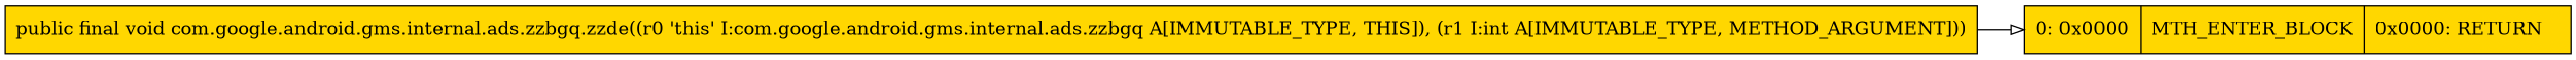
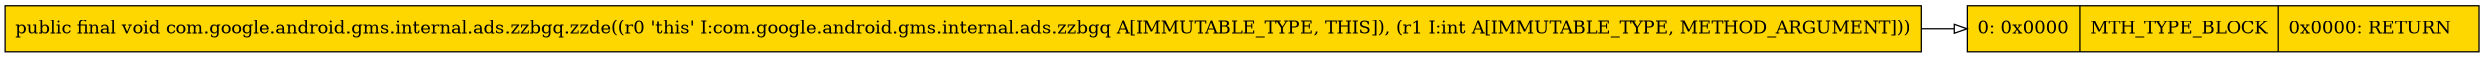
  digraph {
    rankdir=LR
    node [shape=record style=filled fillcolor=gold]
-   n1 [label="{0\:\ 0x0000|MTH_ENTER_BLOCK\l|0x0000: RETURN   \l}"]
+   n1 [label="{0\:\ 0x0000|MTH_TYPE_BLOCK\l|0x0000: RETURN   \l}"]
    n2 [label="{public final void com.google.android.gms.internal.ads.zzbgq.zzde((r0 'this' I:com.google.android.gms.internal.ads.zzbgq A[IMMUTABLE_TYPE, THIS]), (r1 I:int A[IMMUTABLE_TYPE, METHOD_ARGUMENT])) }"]
    n2 -> n1 [arrowhead=onormal]
  }
